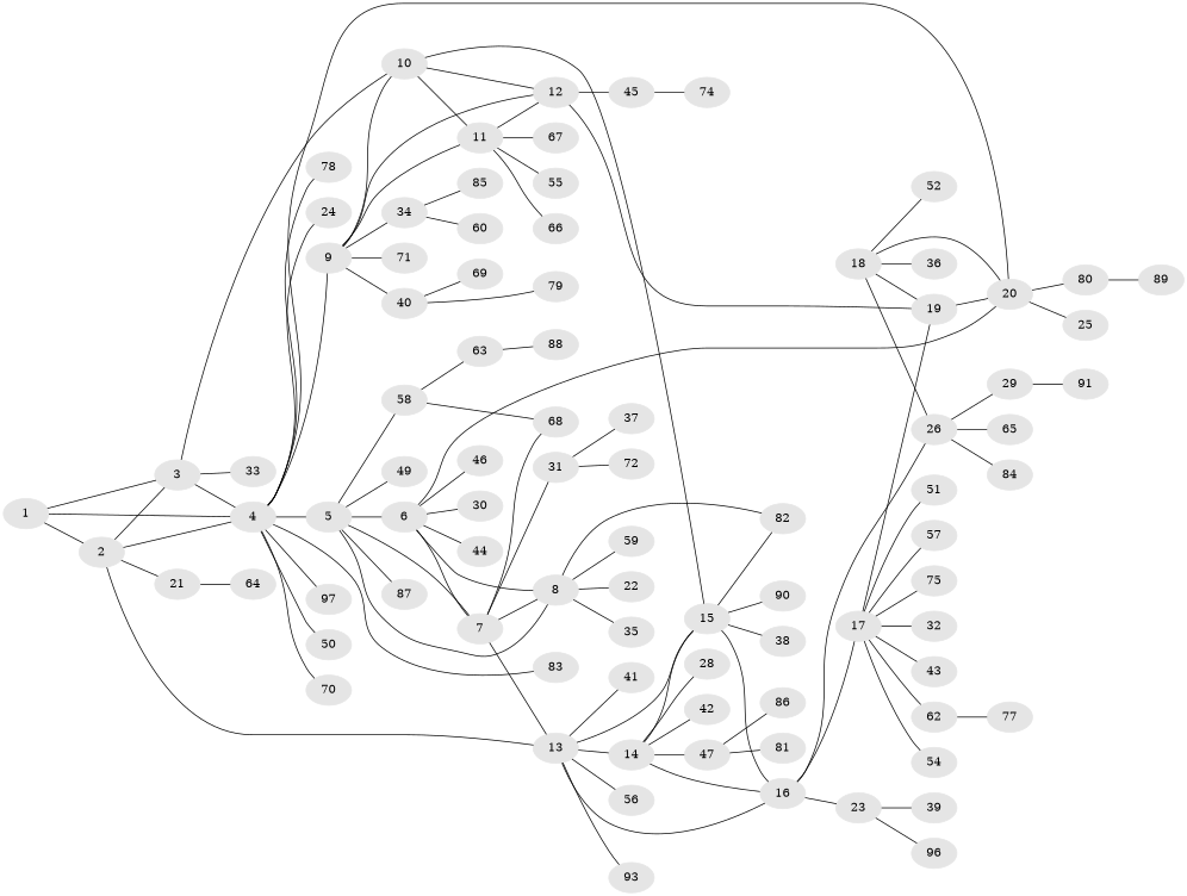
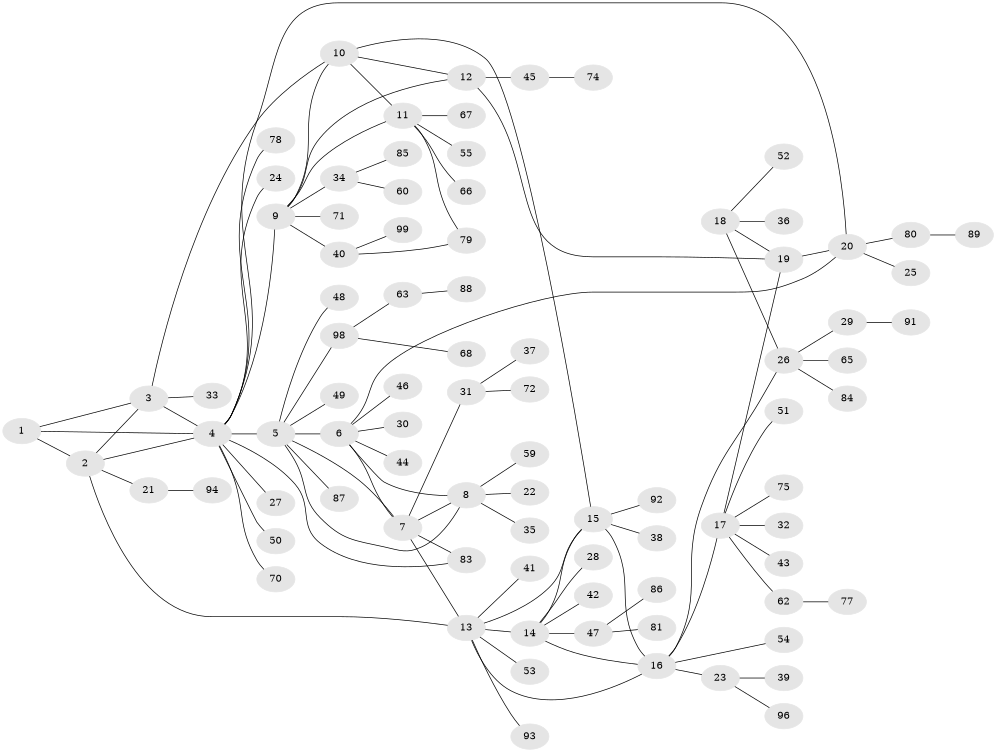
  graph {
    rankdir=LR
    node [color=gray90 style=filled]
    1
    2
    3
    4
    13
    21
    10
    33
    5
    20
    24
-   27 [label=97]
+   27
    50
    70
    78
    83
    9
    15
    14
    16
    41
-   56
+   56 [label=53]
    n23 [label=93]
-   64
+   64 [label=94]
    11
    12
    6
    7
    8
+   48
    49
-   58
+   58 [label=98]
    87
    25
    80
    30
    44
    46
    31
    22
    35
    59
-   82
    34
    40
    71
    63
    68
    37
    72
    55
    66
    67
    19
    45
    60
    85
-   69
+   69 [label=99]
    79
    38
-   90
+   90 [label=92]
    74
    28
    42
    47
    17
    23
    26
    54
    81
    86
    32
    43
    51
-   57
    62
    75
    39
    n79 [label=96]
    29
    65
    84
    18
    36
    52
    77
    89
    91
    88
    1 -- 2
    1 -- 3
    1 -- 4
    2 -- 3
    2 -- 4
    2 -- 13
    2 -- 21
    3 -- 4
    3 -- 10
    3 -- 33
    4 -- 5
    4 -- 20
    4 -- 24
    4 -- 27
    4 -- 50
    4 -- 70
    4 -- 78
    4 -- 83
    4 -- 9
    13 -- 15
    13 -- 14
    13 -- 16
    13 -- 41
    13 -- 56
    13 -- n23
    21 -- 64
    10 -- 15
    10 -- 11
    10 -- 12
    5 -- 6
    5 -- 7
    5 -- 8
+   5 -- 48
    5 -- 49
    5 -- 58
    5 -- 87
    20 -- 25
    20 -- 80
    9 -- 10
    9 -- 11
    9 -- 12
    9 -- 34
    9 -- 40
    9 -- 71
    15 -- 16
-   15 -- 82
    15 -- 38
    15 -- 90
    14 -- 15
    14 -- 16
    14 -- 28
    14 -- 42
    14 -- 47
    16 -- 17
    16 -- 23
    16 -- 26
-   17 -- 54
-   11 -- 12
+   16 -- 54
+   11 -- 79
    11 -- 55
    11 -- 66
    11 -- 67
    12 -- 19
    12 -- 45
    6 -- 20
    6 -- 7
    6 -- 8
    6 -- 30
    6 -- 44
    6 -- 46
    7 -- 13
-   7 -- 68
+   7 -- 83
    7 -- 8
    7 -- 31
    8 -- 22
    8 -- 35
    8 -- 59
-   8 -- 82
    58 -- 63
    58 -- 68
    80 -- 89
    31 -- 37
    31 -- 72
    34 -- 60
    34 -- 85
    40 -- 69
    40 -- 79
    63 -- 88
    19 -- 20
    45 -- 74
    47 -- 81
    47 -- 86
    17 -- 19
    17 -- 32
    17 -- 43
    17 -- 51
-   17 -- 57
    17 -- 62
    17 -- 75
    23 -- 39
    23 -- n79
    26 -- 29
    26 -- 65
    26 -- 84
    62 -- 77
    29 -- 91
-   18 -- 20
    18 -- 19
    18 -- 26
    18 -- 36
    18 -- 52
  }
